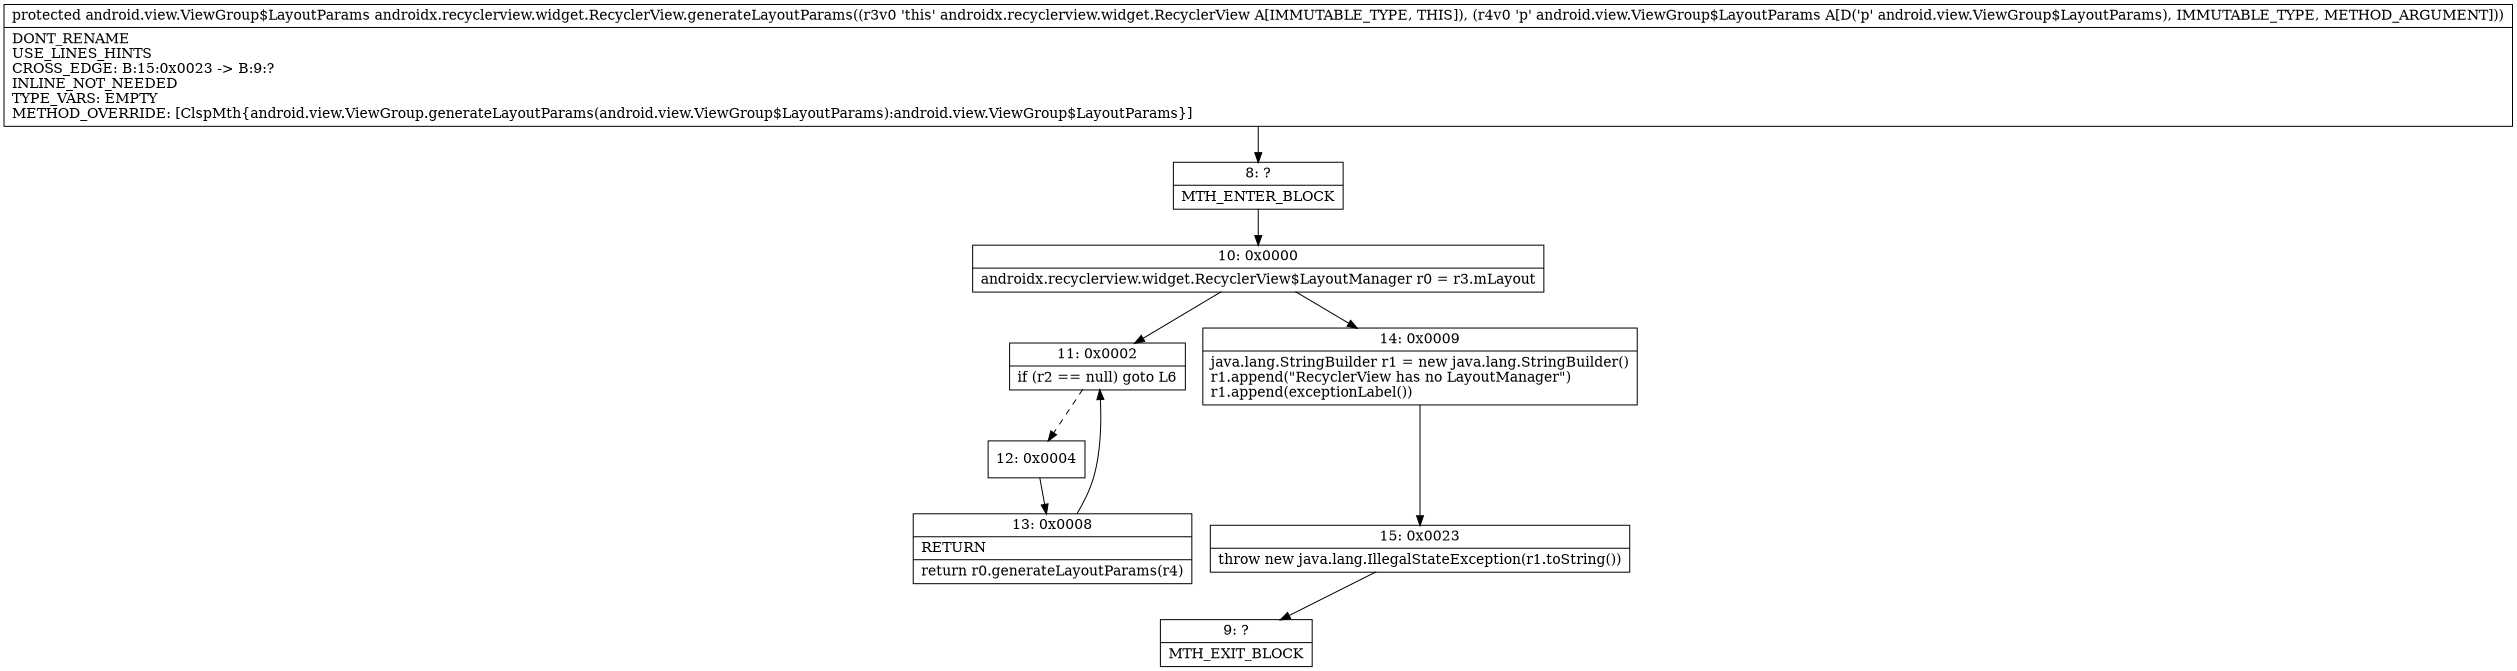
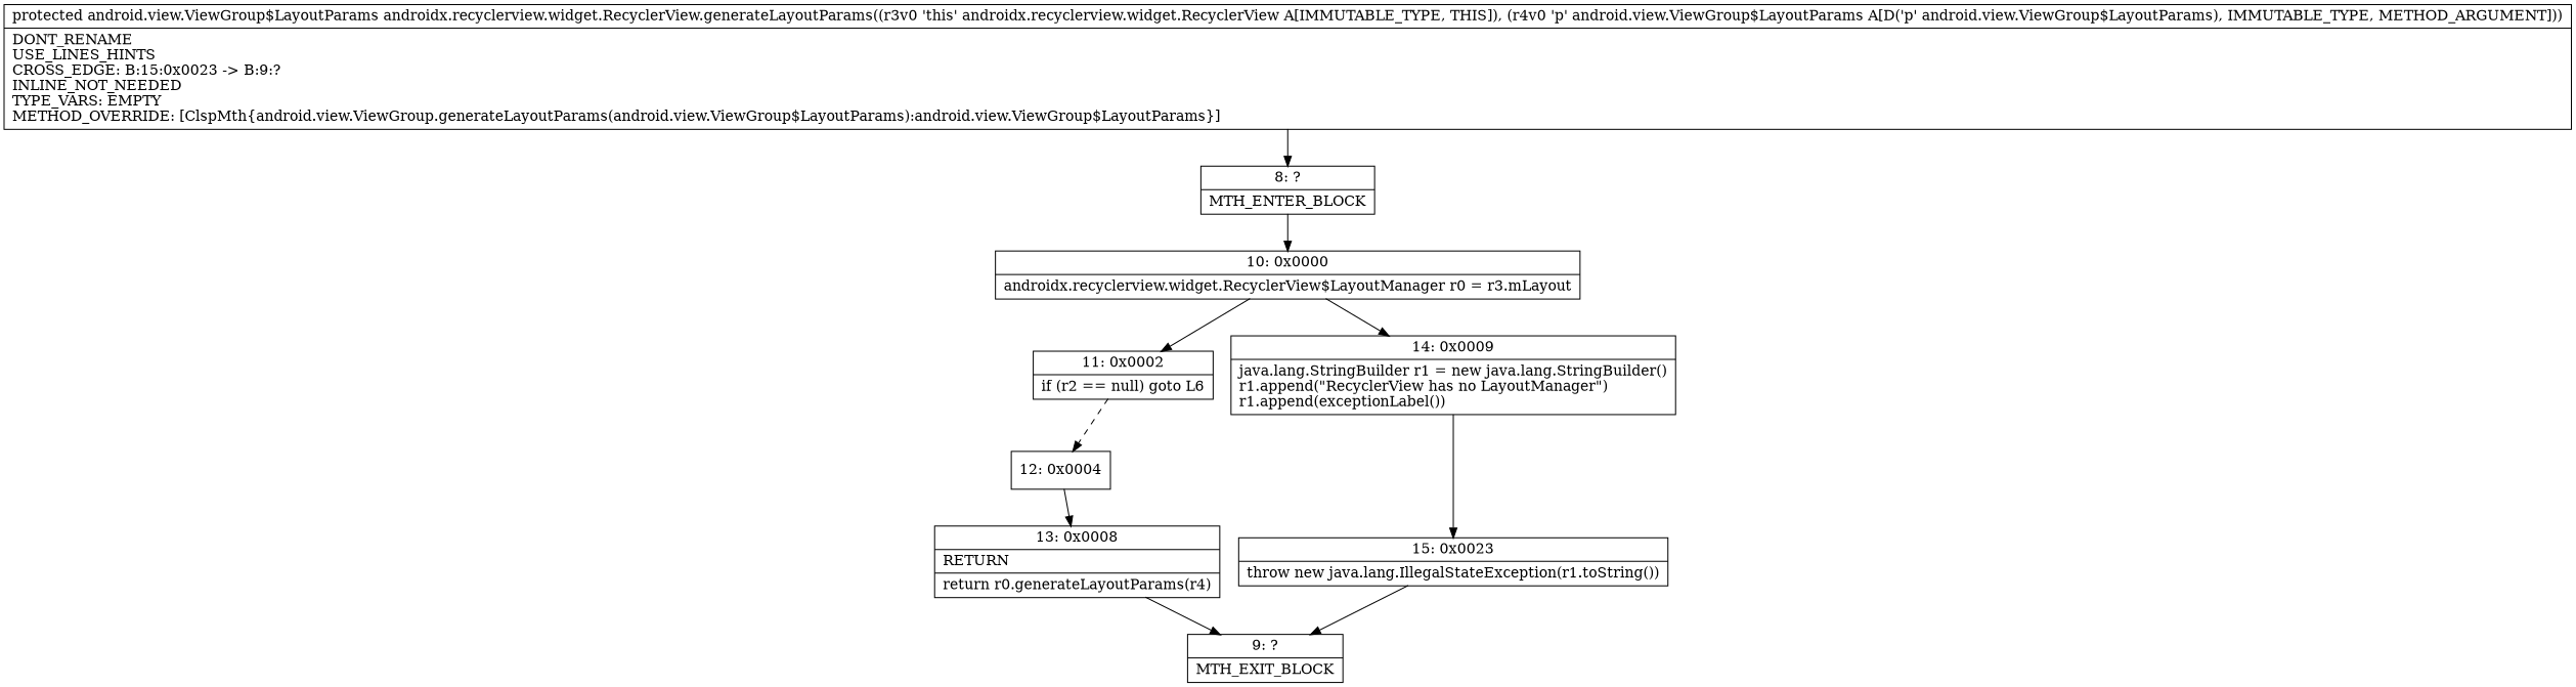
  digraph {
    node [shape=record]
    n1 [label="{8\:\ ?|MTH_ENTER_BLOCK\l}"]
    n2 [label="{10\:\ 0x0000|androidx.recyclerview.widget.RecyclerView$LayoutManager r0 = r3.mLayout\l}"]
    n3 [label="{11\:\ 0x0002|if (r2 == null) goto L6\l}"]
    n4 [label="{14\:\ 0x0009|java.lang.StringBuilder r1 = new java.lang.StringBuilder()\lr1.append(\"RecyclerView has no LayoutManager\")\lr1.append(exceptionLabel())\l}"]
    n5 [label="{12\:\ 0x0004}"]
    n6 [label="{13\:\ 0x0008|RETURN\l|return r0.generateLayoutParams(r4)\l}"]
    n7 [label="{15\:\ 0x0023|throw new java.lang.IllegalStateException(r1.toString())\l}"]
    n8 [label="{9\:\ ?|MTH_EXIT_BLOCK\l}"]
    n9 [label="{protected android.view.ViewGroup$LayoutParams androidx.recyclerview.widget.RecyclerView.generateLayoutParams((r3v0 'this' androidx.recyclerview.widget.RecyclerView A[IMMUTABLE_TYPE, THIS]), (r4v0 'p' android.view.ViewGroup$LayoutParams A[D('p' android.view.ViewGroup$LayoutParams), IMMUTABLE_TYPE, METHOD_ARGUMENT]))  | DONT_RENAME\lUSE_LINES_HINTS\lCROSS_EDGE: B:15:0x0023 \-\> B:9:?\lINLINE_NOT_NEEDED\lTYPE_VARS: EMPTY\lMETHOD_OVERRIDE: [ClspMth\{android.view.ViewGroup.generateLayoutParams(android.view.ViewGroup$LayoutParams):android.view.ViewGroup$LayoutParams\}]\l}"]
    n1 -> n2
    n2 -> n3
    n2 -> n4
    n3 -> n5 [style=dashed]
    n4 -> n7
    n5 -> n6
-   n6 -> n3
+   n6 -> n8
    n7 -> n8
    n9 -> n1
  }
